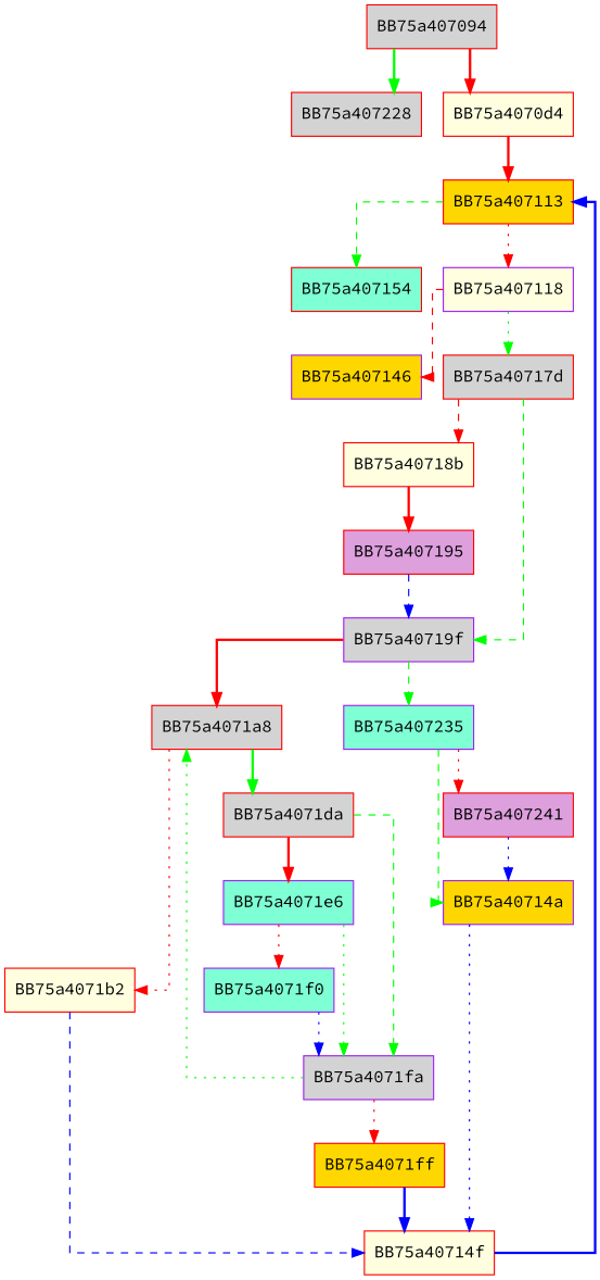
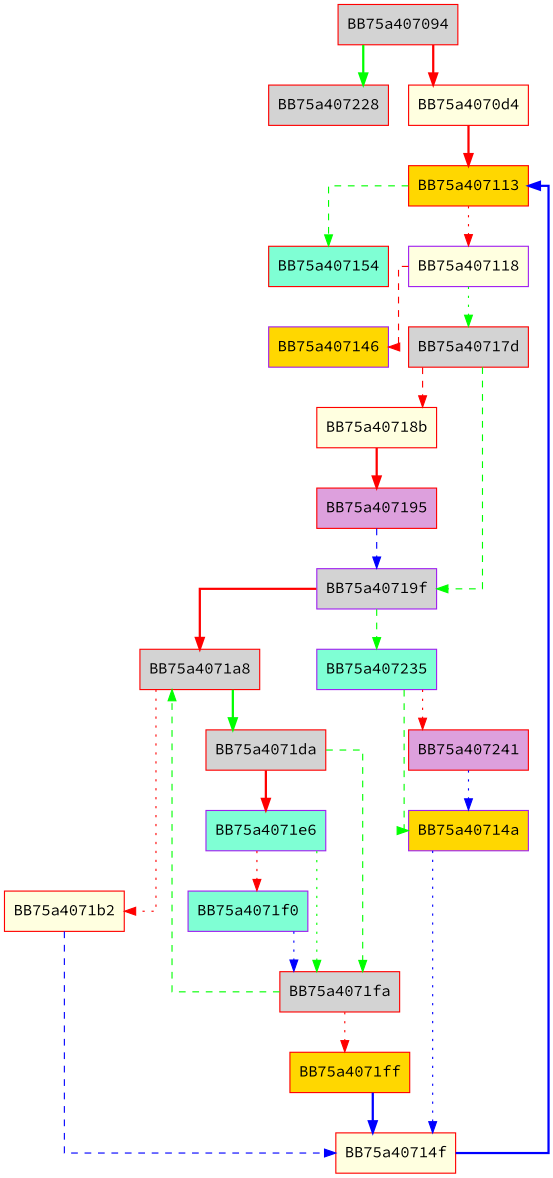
  digraph {
    fontname="Source Code Pro"
    splines=ortho
    node [color=red fillcolor=lightgrey fontname="Source Code Pro" shape=box style=filled]
    edge [color=red fontname="Source Code Pro" style=dashed]
    BB75a407094
    BB75a407228
    BB75a4070d4 [fillcolor=lightyellow]
    BB75a407113 [fillcolor=gold]
    BB75a407154 [fillcolor=aquamarine]
    BB75a407118 [color=purple fillcolor=lightyellow]
    BB75a40717d
    BB75a407146 [color=purple fillcolor=gold]
    BB75a40719f [color=purple]
    BB75a40718b [fillcolor=lightyellow]
    BB75a407235 [color=purple fillcolor=aquamarine]
    BB75a4071a8
    BB75a407195 [fillcolor=plum]
    BB75a40714a [color=purple fillcolor=gold]
    BB75a40714f [fillcolor=lightyellow]
    BB75a407241 [fillcolor=plum]
    BB75a4071da
    BB75a4071b2 [fillcolor=lightyellow]
-   BB75a4071fa [color=purple]
+   BB75a4071fa
    BB75a4071e6 [color=purple fillcolor=aquamarine]
    BB75a4071ff [fillcolor=gold]
    BB75a4071f0 [color=purple fillcolor=aquamarine]
    BB75a407094 -> BB75a407228 [color=green style=bold]
    BB75a407094 -> BB75a4070d4 [style=bold]
    BB75a4070d4 -> BB75a407113 [style=bold]
    BB75a407113 -> BB75a407154 [color=green]
    BB75a407113 -> BB75a407118 [style=dotted]
    BB75a407118 -> BB75a40717d [color=green style=dotted]
    BB75a407118 -> BB75a407146
    BB75a40717d -> BB75a40719f [color=green]
    BB75a40717d -> BB75a40718b
    BB75a40719f -> BB75a407235 [color=green]
    BB75a40719f -> BB75a4071a8 [style=bold]
    BB75a40718b -> BB75a407195 [style=bold]
    BB75a407235 -> BB75a40714a [color=green]
    BB75a407235 -> BB75a407241 [style=dotted]
    BB75a4071a8 -> BB75a4071da [color=green style=bold]
    BB75a4071a8 -> BB75a4071b2 [style=dotted]
    BB75a407195 -> BB75a40719f [color=blue]
    BB75a40714a -> BB75a40714f [color=blue style=dotted]
    BB75a40714f -> BB75a407113 [color=blue style=bold]
    BB75a407241 -> BB75a40714a [color=blue style=dotted]
    BB75a4071da -> BB75a4071fa [color=green]
    BB75a4071da -> BB75a4071e6 [style=bold]
    BB75a4071b2 -> BB75a40714f [color=blue]
-   BB75a4071fa -> BB75a4071a8 [color=green style=dotted]
+   BB75a4071fa -> BB75a4071a8 [color=green]
    BB75a4071fa -> BB75a4071ff [style=dotted]
    BB75a4071e6 -> BB75a4071fa [color=green style=dotted]
    BB75a4071e6 -> BB75a4071f0 [style=dotted]
    BB75a4071ff -> BB75a40714f [color=blue style=bold]
    BB75a4071f0 -> BB75a4071fa [color=blue style=dotted]
  }
